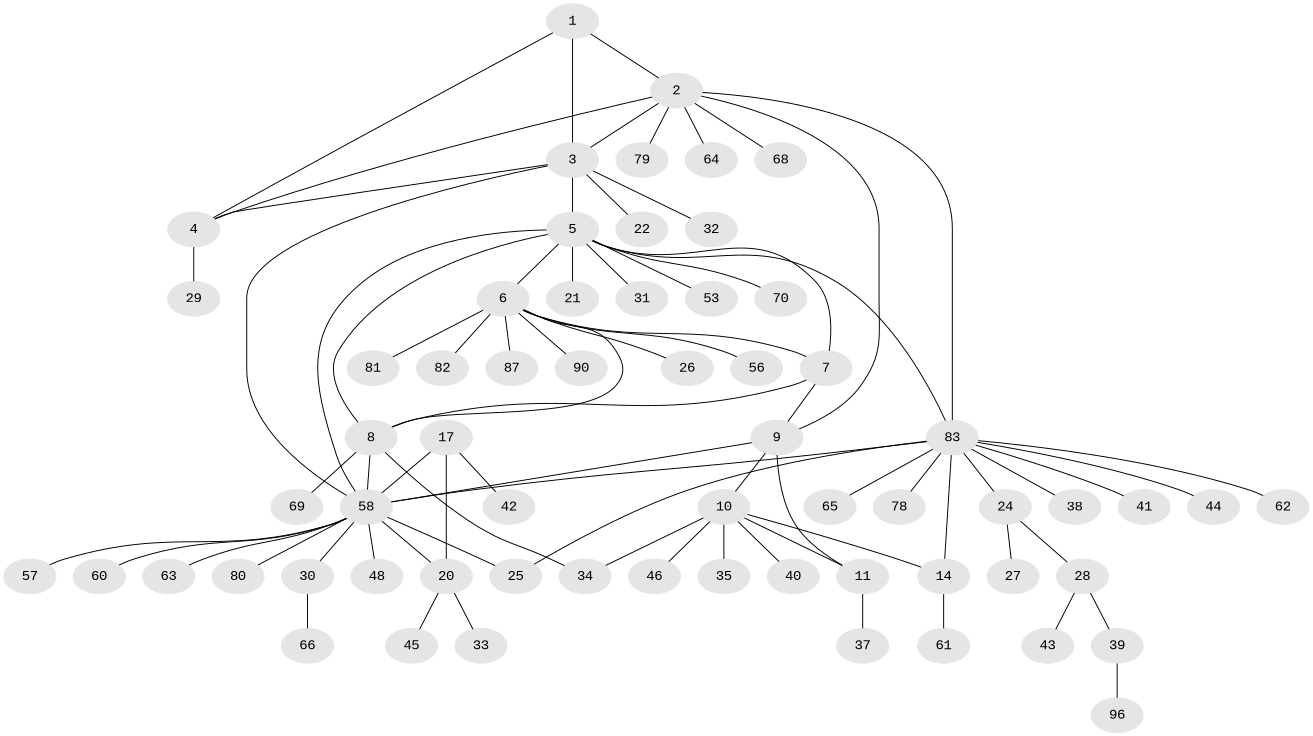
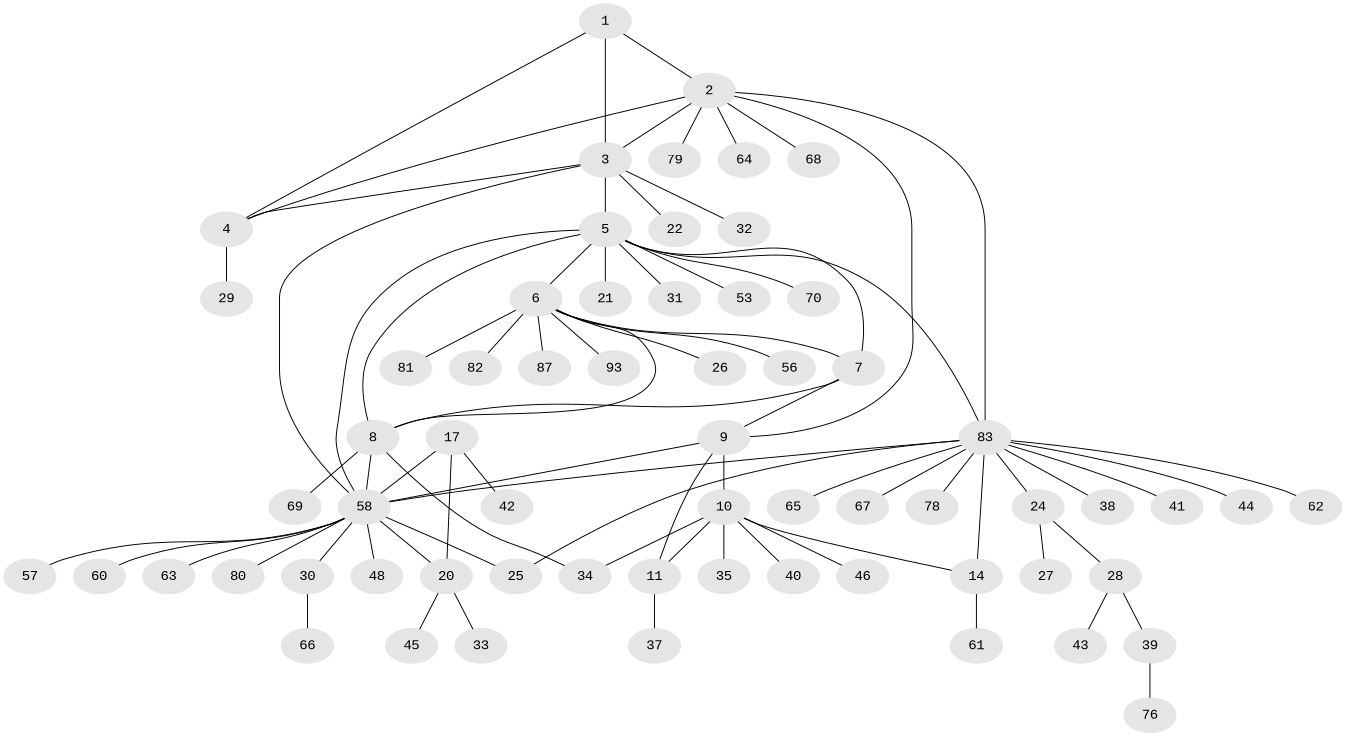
  graph {
    fontname="Liberation Mono"
    node [color=gray90 fontname="Liberation Mono" style=filled]
    edge [fontname="Liberation Mono"]
    2 [super="+52+47+58+74"]
    3 [super="+71"]
    4 [super="+72"]
    9 [super="+12+50"]
    n5 [label=83 super="+15"]
    n6 [label=79]
    64
    68
    1
    5
    n11 [label=58 super="+19"]
    22
    32 [super="+83"]
    29
    10
    11 [super="+51"]
    14
    n18 [label=24 super="+85"]
    25
    38
    41
    44
    62
    65
+   67
    78
    6
    7
    8 [super="+84+24"]
    21
    31
    53
    70
    20
    30
    48 [super="+88"]
    57
    60
    63 [super="+75"]
    80
    26 [super="+36"]
    56
    81
    82
    87 [super="+89"]
-   90
+   90 [label=93]
    34
    69
    35
    40
    46 [super="+54"]
    37
    61
    27
    28
    17 [super="+73"]
    42
    33
    45
    66
    39
    43
-   76 [label=96]
+   76
    2 -- 3
    2 -- 4
    2 -- 9
    2 -- n5
    2 -- n6
    2 -- 64
    2 -- 68
    3 -- 4
    3 -- 5
    3 -- n11
    3 -- 22
    3 -- 32
    4 -- 29
    9 -- n11
    9 -- 10 [weight=2]
    9 -- 11 [weight=2]
    n5 -- n11
    n5 -- 14 [weight=3]
    n5 -- n18
    n5 -- 25
    n5 -- 38
    n5 -- 41
    n5 -- 44
    n5 -- 62
    n5 -- 65
+   n5 -- 67
    n5 -- 78
    1 -- 2
    1 -- 3
    1 -- 4
    5 -- n5
    5 -- n11
    5 -- 6
    5 -- 7
    5 -- 8
    5 -- 21
    5 -- 31
    5 -- 53
    5 -- 70
    n11 -- 25
    n11 -- 20 [weight=2]
    n11 -- 30
    n11 -- 48
    n11 -- 57
    n11 -- 60
    n11 -- 63
    n11 -- 80
    10 -- 11
    10 -- 14
    10 -- 34
    10 -- 35
    10 -- 40
    10 -- 46
    11 -- 37
    14 -- 61
    n18 -- 27
    n18 -- 28
    6 -- 7
    6 -- 8
    6 -- 26
    6 -- 56
    6 -- 81
    6 -- 82
    6 -- 87
    6 -- 90
    7 -- 9
    7 -- 8
    8 -- n11
    8 -- 34
    8 -- 69
    20 -- 33
    20 -- 45
    30 -- 66
    28 -- 39
    28 -- 43
    17 -- n11 [weight=2]
    17 -- 20
    17 -- 42
    39 -- 76
  }
